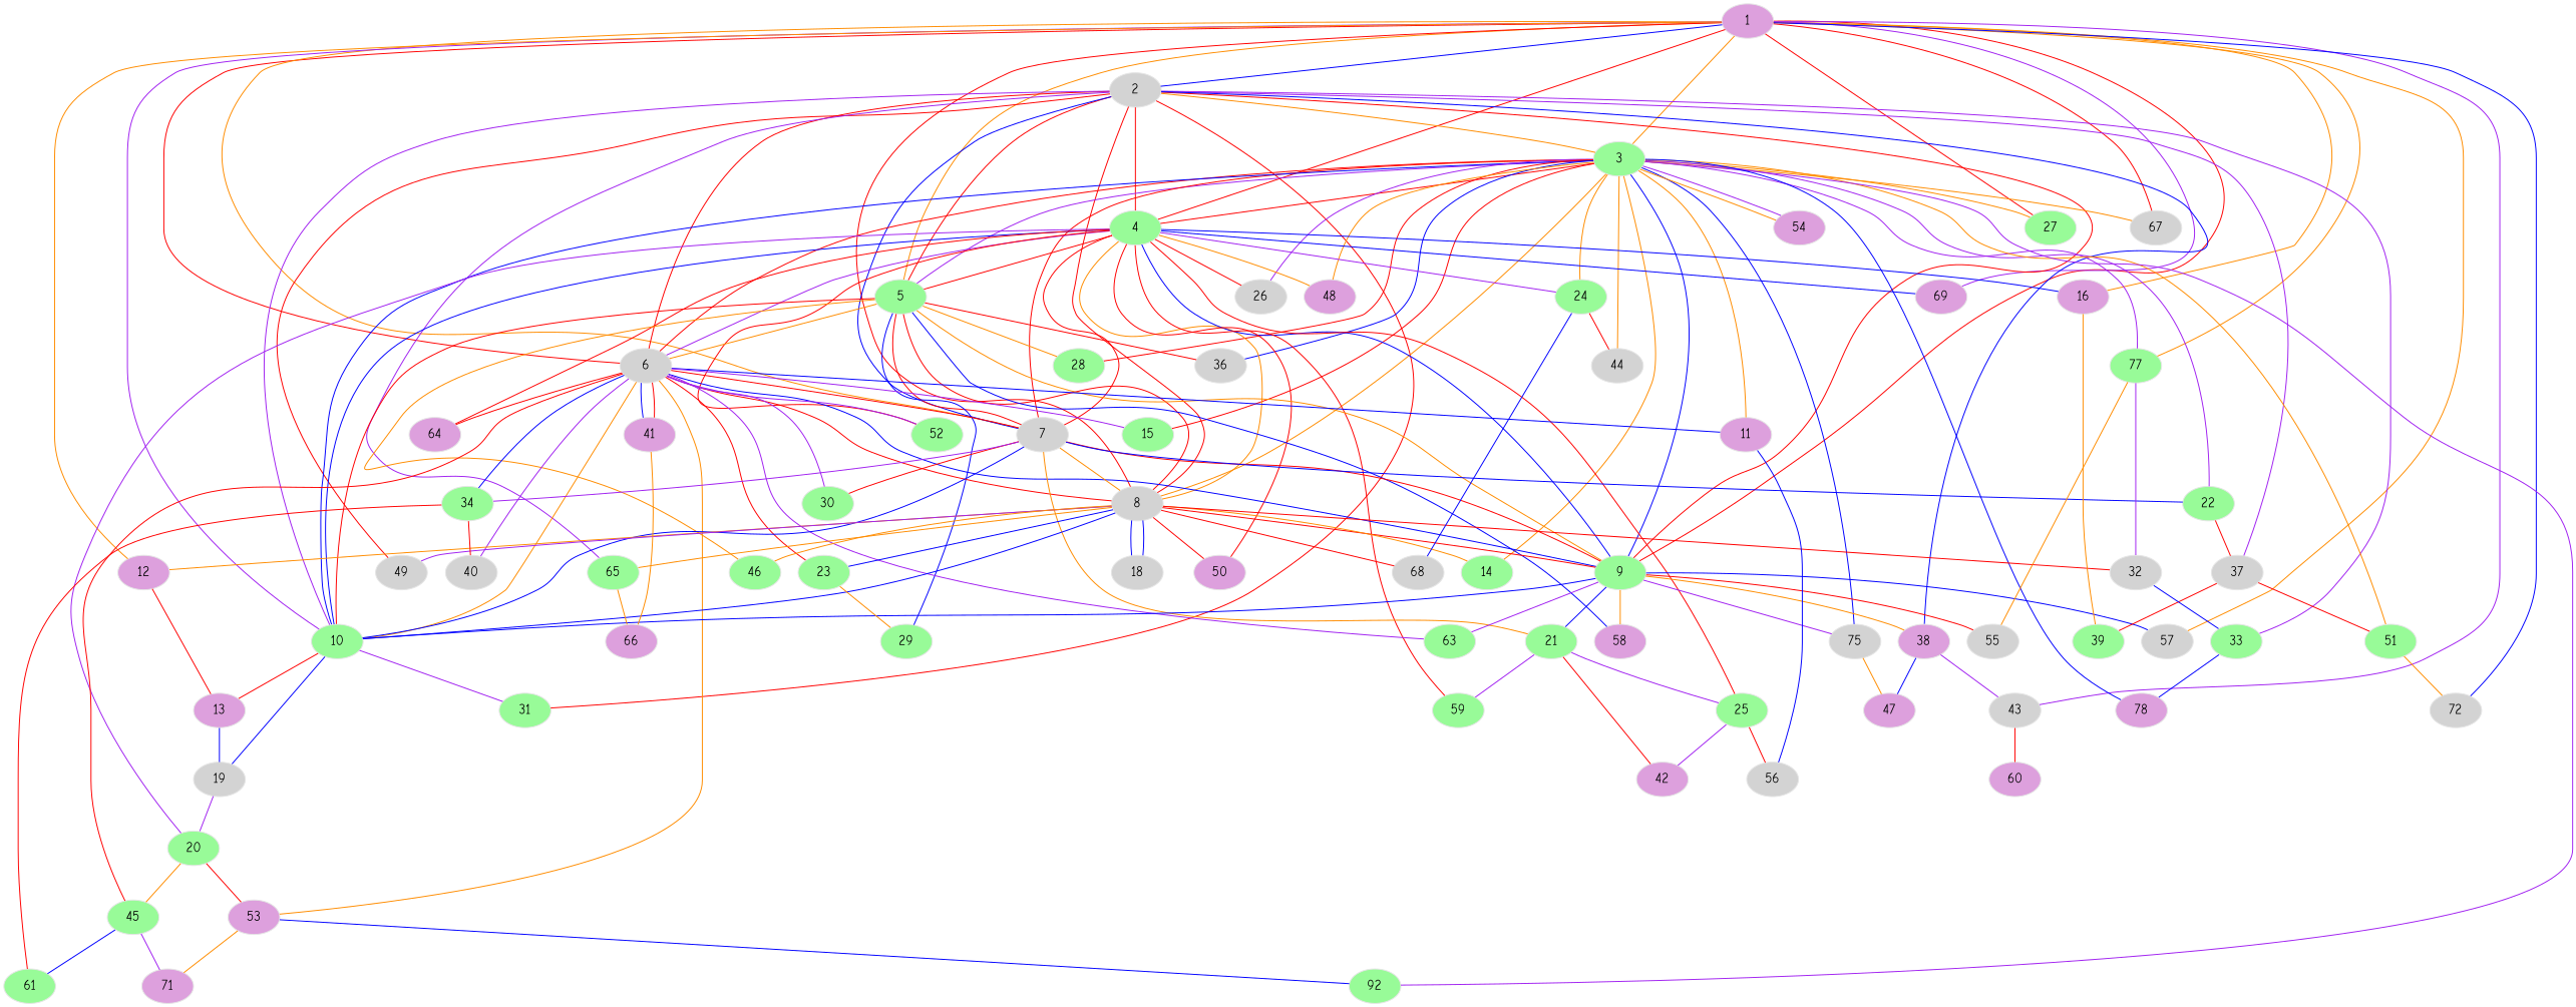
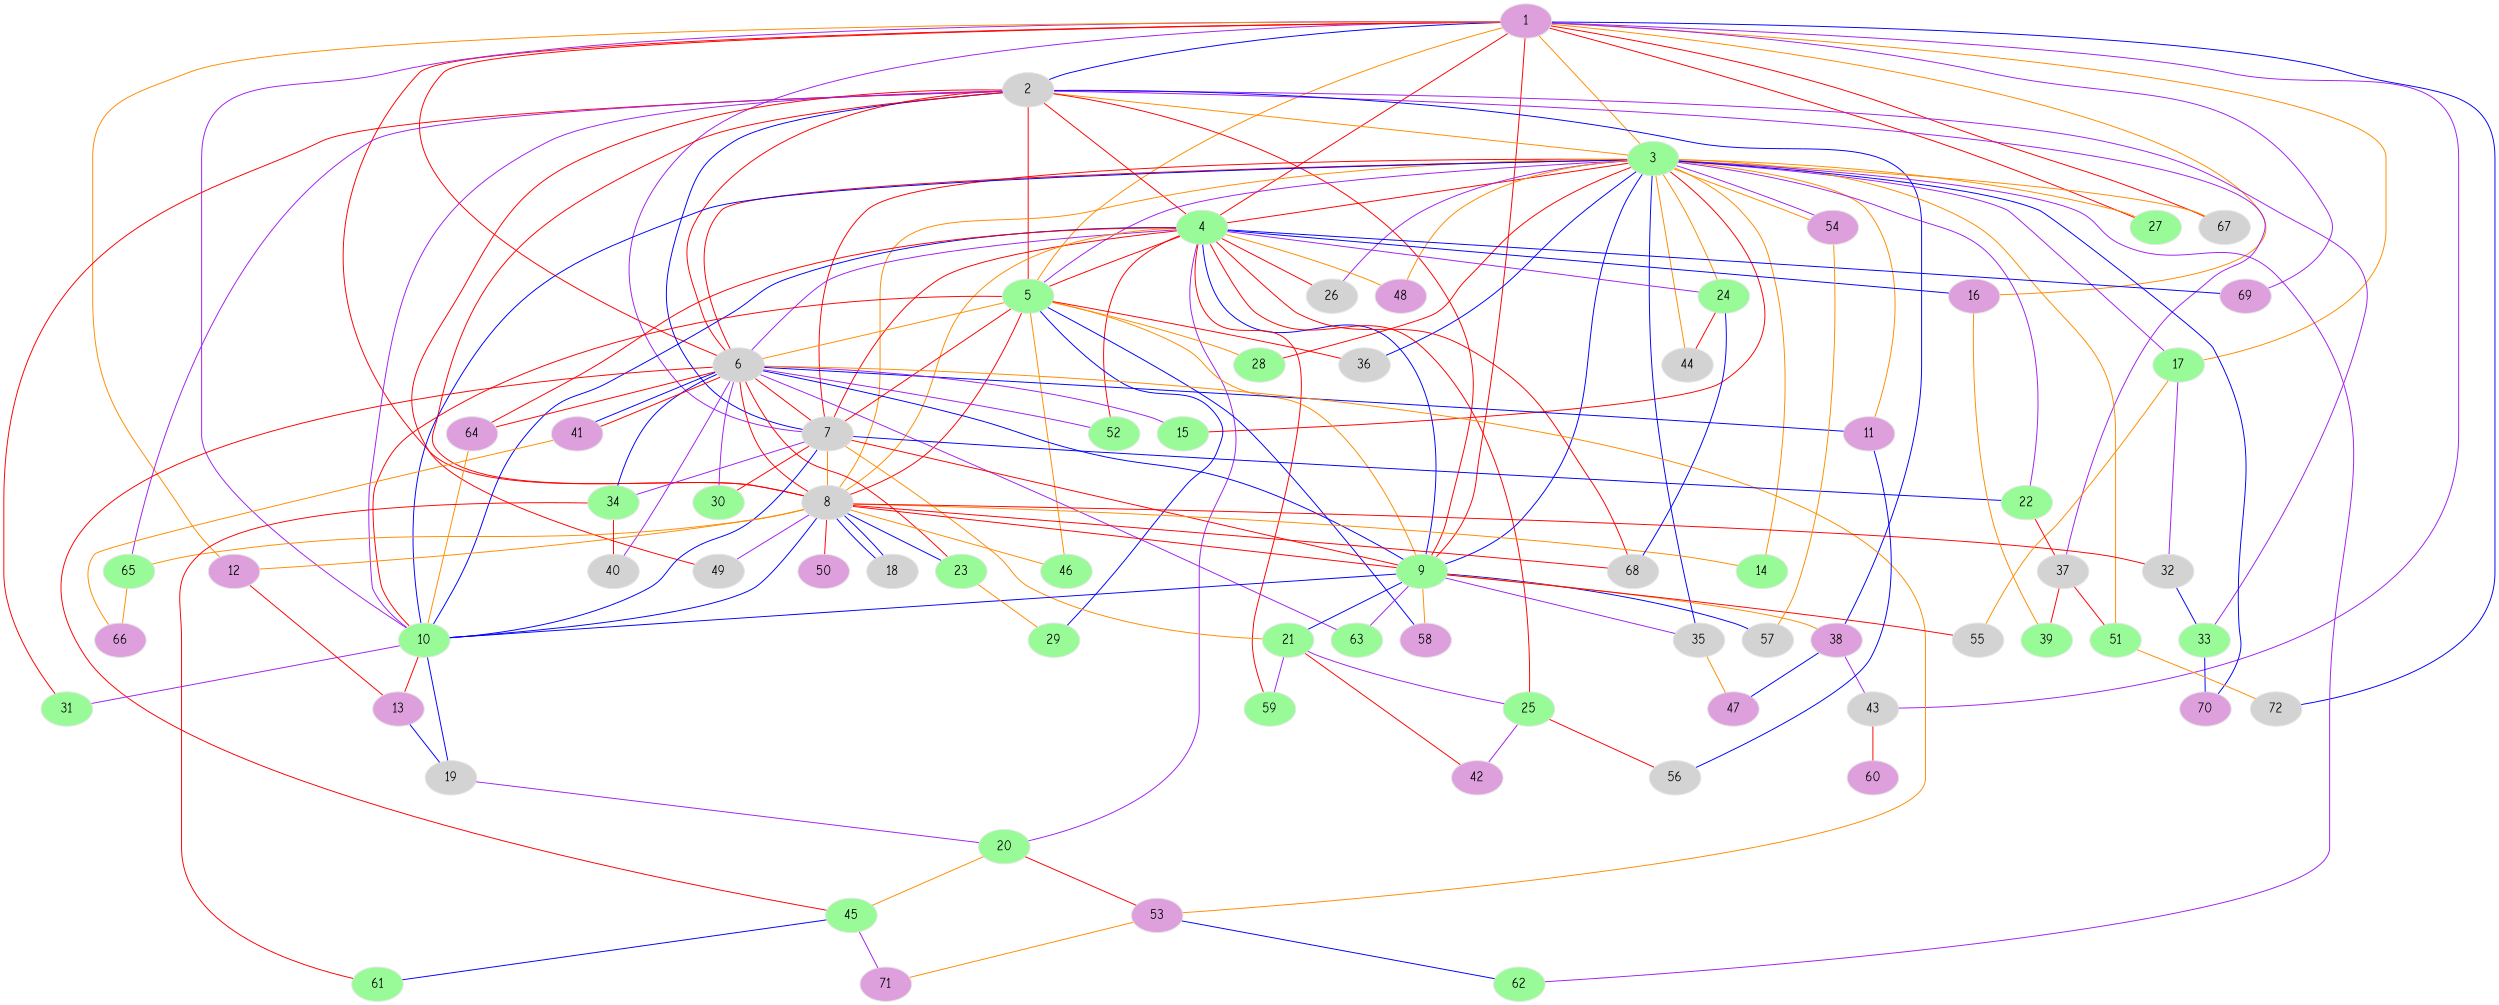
  graph {
    fontname="Comic Neue"
    node [color=gray90 fillcolor=palegreen fontname="Comic Neue" style=filled]
    edge [color=red fontname="Comic Neue"]
    1 [fillcolor=plum]
    2 [fillcolor=lightgrey]
    3
    4
    5
    6 [fillcolor=lightgrey]
    7 [fillcolor=lightgrey]
    8 [fillcolor=lightgrey]
    9
    10
    12 [fillcolor=plum]
    16 [fillcolor=plum]
-   17 [label=77]
+   17
    27
    43 [fillcolor=lightgrey]
    57 [fillcolor=lightgrey]
    67 [fillcolor=lightgrey]
    69 [fillcolor=plum]
    72 [fillcolor=lightgrey]
    31
    33
    37 [fillcolor=lightgrey]
    38 [fillcolor=plum]
    49 [fillcolor=lightgrey]
    65
    11 [fillcolor=plum]
    14
    15
    22
    24
    26 [fillcolor=lightgrey]
    28
-   35 [fillcolor=lightgrey label=75]
+   35 [fillcolor=lightgrey]
    36 [fillcolor=lightgrey]
    44 [fillcolor=lightgrey]
    48 [fillcolor=plum]
    51
    54 [fillcolor=plum]
-   62 [label=92]
-   70 [fillcolor=plum label=78]
+   62
+   70 [fillcolor=plum]
    20
    25
    50 [fillcolor=plum]
    52
    59
    64 [fillcolor=plum]
    29
    46
    58 [fillcolor=plum]
    23
    30
    34
    40 [fillcolor=lightgrey]
    41 [fillcolor=plum]
    45
    53 [fillcolor=plum]
    63
    21
    18 [fillcolor=lightgrey]
    32 [fillcolor=lightgrey]
    68 [fillcolor=lightgrey]
    55 [fillcolor=lightgrey]
    13 [fillcolor=plum]
    19 [fillcolor=lightgrey]
    39
    60 [fillcolor=plum]
    47 [fillcolor=plum]
    66 [fillcolor=plum]
    56 [fillcolor=lightgrey]
    42 [fillcolor=plum]
    61
    71 [fillcolor=plum]
    1 -- 2 [color=blue]
    1 -- 3 [color=darkorange]
    1 -- 4
    1 -- 5 [color=darkorange]
    1 -- 6
-   1 -- 7 [color=darkorange]
+   1 -- 7 [color=purple]
    1 -- 8
    1 -- 9
    1 -- 10 [color=purple]
    1 -- 12 [color=darkorange]
    1 -- 16 [color=darkorange]
    1 -- 17 [color=darkorange]
    1 -- 27
    1 -- 43 [color=purple]
-   1 -- 57 [color=darkorange]
+   54 -- 57 [color=darkorange]
    1 -- 67
    1 -- 69 [color=purple]
    1 -- 72 [color=blue]
    2 -- 3 [color=darkorange]
    2 -- 4
    2 -- 5
    2 -- 6
    2 -- 7 [color=blue]
    2 -- 8
    2 -- 9
    2 -- 10 [color=purple]
    2 -- 31
    2 -- 33 [color=purple]
    2 -- 37 [color=purple]
    2 -- 38 [color=blue]
    2 -- 49
    2 -- 65 [color=purple]
    3 -- 4
    3 -- 5 [color=purple]
    3 -- 6
    3 -- 7
    3 -- 8 [color=darkorange]
    3 -- 9 [color=blue]
    3 -- 10 [color=blue]
    3 -- 17 [color=purple]
    3 -- 27 [color=darkorange]
    3 -- 67 [color=darkorange]
    3 -- 11 [color=darkorange]
    3 -- 14 [color=darkorange]
    3 -- 15
    3 -- 22 [color=purple]
    3 -- 24 [color=darkorange]
    3 -- 26 [color=purple]
    3 -- 28
    3 -- 35 [color=blue]
    3 -- 36 [color=blue]
    3 -- 44 [color=darkorange]
    3 -- 48 [color=darkorange]
    3 -- 51 [color=darkorange]
    3 -- 54 [color=darkorange]
    3 -- 54 [color=purple]
    3 -- 62 [color=purple]
    3 -- 70 [color=blue]
    4 -- 5
    4 -- 6 [color=purple]
    4 -- 7
    4 -- 8 [color=darkorange]
    4 -- 9 [color=blue]
    4 -- 10 [color=blue]
    4 -- 16 [color=blue]
    4 -- 69 [color=blue]
    4 -- 24 [color=purple]
    4 -- 26
    4 -- 48 [color=darkorange]
    4 -- 20 [color=purple]
    4 -- 25
-   4 -- 50
+   4 -- 68
    4 -- 52
    4 -- 59
    4 -- 64
    5 -- 6 [color=darkorange]
    5 -- 7
    5 -- 8
    5 -- 9 [color=darkorange]
    5 -- 10
    5 -- 28 [color=darkorange]
    5 -- 36
    5 -- 29 [color=blue]
    5 -- 46 [color=darkorange]
    5 -- 58 [color=blue]
    6 -- 7
    6 -- 8
    6 -- 9 [color=blue]
-   6 -- 10 [color=darkorange]
+   64 -- 10 [color=darkorange]
    6 -- 11 [color=blue]
    6 -- 15 [color=purple]
    6 -- 52 [color=purple]
    6 -- 64
    6 -- 23
    6 -- 30 [color=purple]
    6 -- 34 [color=blue]
    6 -- 40 [color=purple]
    6 -- 41 [color=blue]
    6 -- 41
    6 -- 45
    6 -- 53 [color=darkorange]
    6 -- 63 [color=purple]
    7 -- 8 [color=darkorange]
    7 -- 9
    7 -- 10 [color=blue]
    7 -- 22 [color=blue]
    7 -- 30
    7 -- 34 [color=purple]
    7 -- 21 [color=darkorange]
    8 -- 9
    8 -- 10 [color=blue]
    8 -- 12 [color=darkorange]
    8 -- 49 [color=purple]
    8 -- 65 [color=darkorange]
    8 -- 14 [color=darkorange]
    8 -- 50
    8 -- 46 [color=darkorange]
    8 -- 23 [color=blue]
    8 -- 18 [color=blue]
    8 -- 18 [color=blue]
    8 -- 32
    8 -- 68
    9 -- 10 [color=blue]
    9 -- 57 [color=blue]
    9 -- 38 [color=darkorange]
    9 -- 35 [color=purple]
    9 -- 58 [color=darkorange]
    9 -- 63 [color=purple]
    9 -- 21 [color=blue]
    9 -- 55
    10 -- 31 [color=purple]
    10 -- 13
    10 -- 19 [color=blue]
    12 -- 13
    16 -- 39 [color=darkorange]
    17 -- 32 [color=purple]
    17 -- 55 [color=darkorange]
    43 -- 60
    33 -- 70 [color=blue]
    37 -- 51
    37 -- 39
    38 -- 43 [color=purple]
    38 -- 47 [color=blue]
    65 -- 66 [color=darkorange]
    11 -- 56 [color=blue]
    22 -- 37
    24 -- 44
    24 -- 68 [color=blue]
    35 -- 47 [color=darkorange]
    51 -- 72 [color=darkorange]
    20 -- 45 [color=darkorange]
    20 -- 53
    25 -- 56
    25 -- 42 [color=purple]
    23 -- 29 [color=darkorange]
    34 -- 40
    34 -- 61
    41 -- 66 [color=darkorange]
    45 -- 61 [color=blue]
    45 -- 71 [color=purple]
    53 -- 62 [color=blue]
    53 -- 71 [color=darkorange]
    21 -- 25 [color=purple]
    21 -- 59 [color=purple]
    21 -- 42
    32 -- 33 [color=blue]
    13 -- 19 [color=blue]
    19 -- 20 [color=purple]
  }
